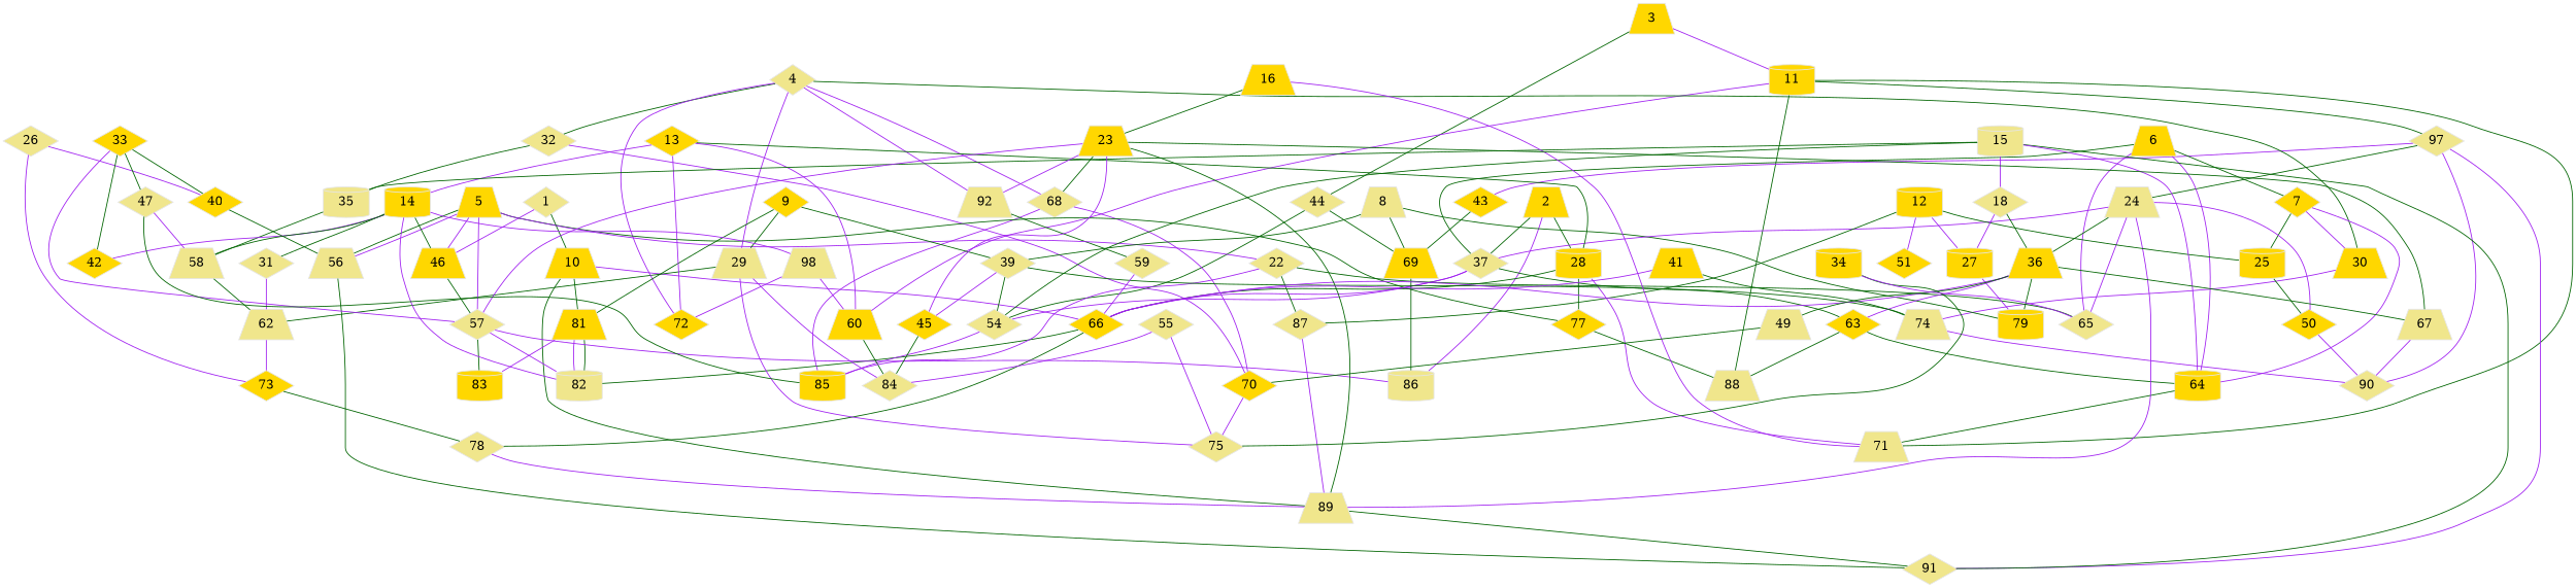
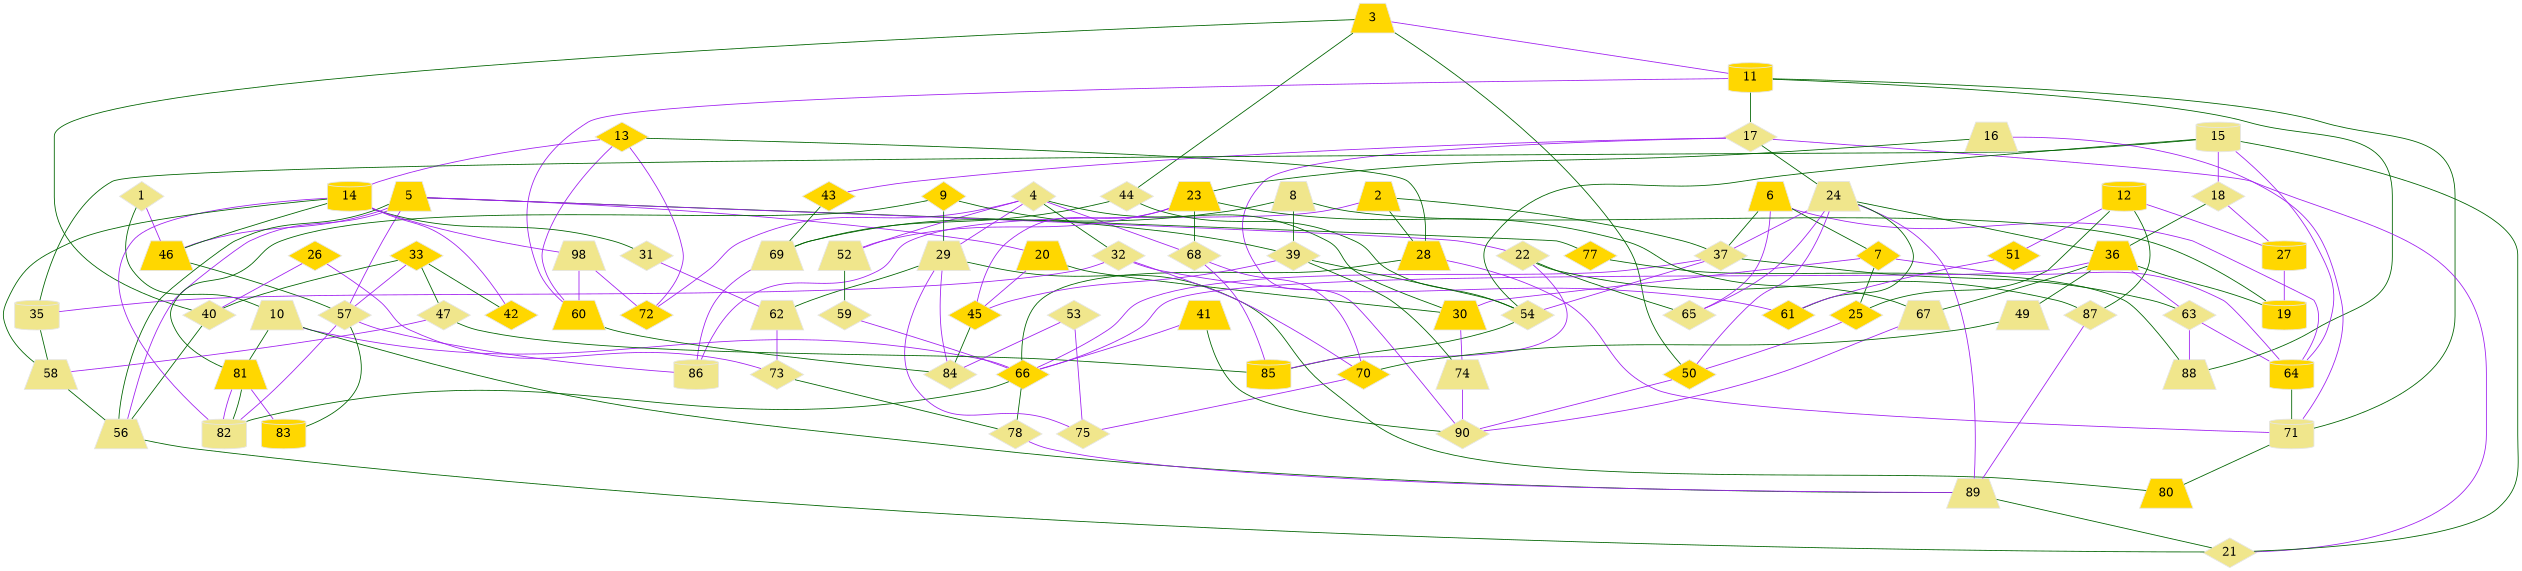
  graph {
    node [color=gray90 fillcolor=khaki shape=diamond style=filled]
    edge [color=darkgreen]
-   10 [fillcolor=gold shape=trapezium]
+   10 [shape=trapezium]
    1
    46 [fillcolor=gold shape=trapezium]
    81 [fillcolor=gold shape=trapezium]
    66 [fillcolor=gold]
    89 [shape=trapezium]
    57
    2 [fillcolor=gold shape=trapezium]
-   28 [fillcolor=gold shape=cylinder]
+   28 [fillcolor=gold shape=trapezium]
    37
    86 [shape=cylinder]
    77 [fillcolor=gold]
-   71 [shape=trapezium]
+   71 [shape=cylinder]
    54
-   63 [fillcolor=gold]
+   63
    3 [fillcolor=gold shape=trapezium]
    11 [fillcolor=gold shape=cylinder]
-   40 [fillcolor=gold]
+   40
    44
    50 [fillcolor=gold]
-   17 [label=97]
+   17
    60 [fillcolor=gold shape=trapezium]
    88 [shape=trapezium]
    56 [shape=trapezium]
-   69 [fillcolor=gold shape=trapezium]
+   69 [shape=trapezium]
    90
    29 [shape=trapezium]
    4
    30 [fillcolor=gold shape=trapezium]
    32
    68
    72 [fillcolor=gold]
-   52 [shape=trapezium label=92]
+   52 [shape=trapezium]
    62 [shape=trapezium]
    75
+   80 [fillcolor=gold shape=trapezium]
    84
    74 [shape=trapezium]
    35 [shape=cylinder]
+   61 [fillcolor=gold]
    70 [fillcolor=gold]
    85 [fillcolor=gold shape=cylinder]
    5 [fillcolor=gold shape=trapezium]
+   20 [fillcolor=gold shape=trapezium]
    22
    45 [fillcolor=gold]
    65
    87
-   91
+   91 [label=21]
    82 [shape=cylinder]
    83 [fillcolor=gold shape=cylinder]
    6 [fillcolor=gold shape=trapezium]
    64 [fillcolor=gold shape=cylinder]
    7 [fillcolor=gold]
-   25 [fillcolor=gold shape=cylinder]
+   25 [fillcolor=gold]
    8 [shape=trapezium]
    39
-   79 [fillcolor=gold shape=cylinder]
+   79 [fillcolor=gold shape=cylinder label=19]
    9 [fillcolor=gold]
    59
    78
    24 [shape=trapezium]
    43 [fillcolor=gold]
    12 [fillcolor=gold shape=cylinder]
    27 [fillcolor=gold shape=cylinder]
    51 [fillcolor=gold]
    13 [fillcolor=gold]
    14 [fillcolor=gold shape=cylinder]
    31
    42 [fillcolor=gold]
    n71 [label=98 shape=trapezium]
    58 [shape=trapezium]
    15 [shape=cylinder]
    18
    36 [fillcolor=gold shape=trapezium]
-   16 [fillcolor=gold shape=trapezium]
+   16 [shape=trapezium]
    23 [fillcolor=gold shape=trapezium]
    67 [shape=trapezium]
    49 [shape=trapezium]
-   34 [fillcolor=gold shape=cylinder]
-   73 [fillcolor=gold]
-   26
+   73
+   26 [fillcolor=gold]
    33 [fillcolor=gold]
    47
    41 [fillcolor=gold shape=trapezium]
-   53 [label=55]
+   53
    10 -- 81
    10 -- 66 [color=purple]
    10 -- 89
    1 -- 10
    1 -- 46 [color=purple]
    46 -- 57
    81 -- 82 [color=purple]
    81 -- 82
    81 -- 83 [color=purple]
    66 -- 82
    66 -- 78
    89 -- 91
    57 -- 86 [color=purple]
    57 -- 82 [color=purple]
    57 -- 83
    2 -- 28
    2 -- 37
    2 -- 86 [color=purple]
    28 -- 66
-   28 -- 77
    28 -- 71 [color=purple]
    37 -- 66 [color=purple]
    37 -- 54 [color=purple]
    37 -- 63
    77 -- 88
-   54 -- 85 [color=purple]
-   63 -- 88
-   63 -- 64
+   71 -- 80
+   54 -- 85
+   63 -- 88 [color=purple]
+   63 -- 64 [color=purple]
    3 -- 11 [color=purple]
+   3 -- 40
    3 -- 44
+   3 -- 50
    11 -- 71
    11 -- 17
    11 -- 60 [color=purple]
    11 -- 88
    40 -- 56
    44 -- 54
    44 -- 69
    50 -- 90 [color=purple]
    17 -- 90 [color=purple]
    17 -- 91 [color=purple]
    17 -- 24
    17 -- 43 [color=purple]
    60 -- 84
    56 -- 91
-   69 -- 86
+   69 -- 86 [color=purple]
    29 -- 62
    29 -- 75 [color=purple]
+   29 -- 80
    29 -- 84 [color=purple]
    4 -- 29 [color=purple]
    4 -- 30
    4 -- 32
    4 -- 68 [color=purple]
    4 -- 72 [color=purple]
    4 -- 52 [color=purple]
    30 -- 74 [color=purple]
-   32 -- 35
+   32 -- 35 [color=purple]
+   32 -- 61 [color=purple]
    32 -- 70 [color=purple]
    68 -- 70 [color=purple]
    68 -- 85 [color=purple]
    52 -- 59
    62 -- 73 [color=purple]
    74 -- 90 [color=purple]
    35 -- 58
    70 -- 75 [color=purple]
    5 -- 46 [color=purple]
    5 -- 57 [color=purple]
    5 -- 77
    5 -- 56
    5 -- 56 [color=purple]
+   5 -- 20 [color=purple]
    5 -- 22 [color=purple]
+   20 -- 30
+   20 -- 45 [color=purple]
    22 -- 85 [color=purple]
    22 -- 65
    22 -- 87
    45 -- 84
    87 -- 89 [color=purple]
    6 -- 37
    6 -- 65 [color=purple]
    6 -- 64 [color=purple]
    6 -- 7
    64 -- 71
    7 -- 30 [color=purple]
    7 -- 64 [color=purple]
    7 -- 25
-   25 -- 50
+   25 -- 50 [color=purple]
    8 -- 69
    8 -- 39
    8 -- 79
    39 -- 54
    39 -- 74
    39 -- 45 [color=purple]
    9 -- 81
    9 -- 29
    9 -- 39
    59 -- 66 [color=purple]
    78 -- 89 [color=purple]
    24 -- 89 [color=purple]
    24 -- 37 [color=purple]
    24 -- 50 [color=purple]
+   24 -- 61
    24 -- 65 [color=purple]
    24 -- 36
    43 -- 69
    12 -- 87
    12 -- 25
    12 -- 27 [color=purple]
    12 -- 51 [color=purple]
    27 -- 79 [color=purple]
+   51 -- 61 [color=purple]
    13 -- 28
    13 -- 60 [color=purple]
    13 -- 72 [color=purple]
    13 -- 14 [color=purple]
    14 -- 46
    14 -- 82 [color=purple]
    14 -- 31
    14 -- 42 [color=purple]
    14 -- n71 [color=purple]
    14 -- 58
    31 -- 62 [color=purple]
    n71 -- 60 [color=purple]
    n71 -- 72 [color=purple]
-   58 -- 62
+   58 -- 56
    15 -- 54
    15 -- 35
    15 -- 91
    15 -- 64 [color=purple]
    15 -- 18 [color=purple]
    18 -- 27 [color=purple]
    18 -- 36
    36 -- 66 [color=purple]
    36 -- 63 [color=purple]
    36 -- 79
    36 -- 67
    36 -- 49
    16 -- 71 [color=purple]
    16 -- 23
-   23 -- 89
-   23 -- 57 [color=purple]
    23 -- 68
    23 -- 52 [color=purple]
    23 -- 45 [color=purple]
    23 -- 67
    67 -- 90 [color=purple]
    49 -- 70
-   34 -- 75
-   34 -- 65 [color=purple]
    73 -- 78
    26 -- 40 [color=purple]
    26 -- 73 [color=purple]
    33 -- 57 [color=purple]
    33 -- 40
    33 -- 42
    33 -- 47
    47 -- 85
    47 -- 58 [color=purple]
    41 -- 66 [color=purple]
-   41 -- 74
+   41 -- 90
    53 -- 75 [color=purple]
    53 -- 84 [color=purple]
  }
